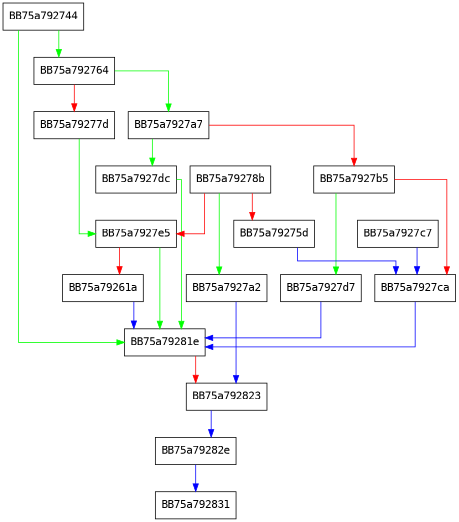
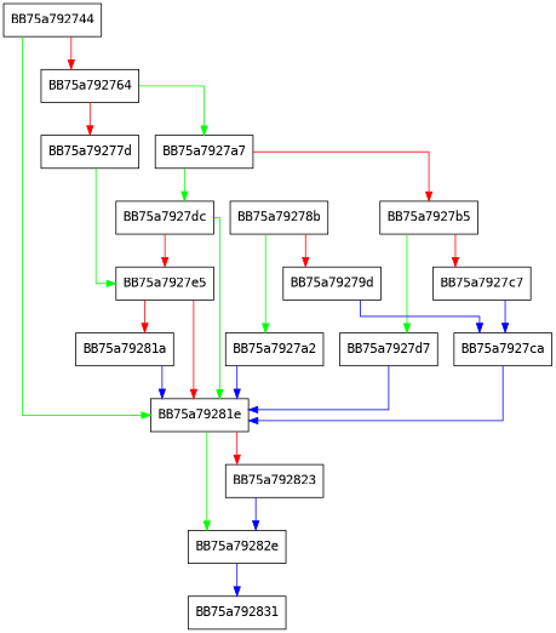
  digraph {
    fontname="DejaVu Sans Mono"
    splines=ortho
    node [fontname="DejaVu Sans Mono" shape=box]
    edge [color=green fontname="DejaVu Sans Mono"]
    BB75a792744
    BB75a792764
    BB75a79281e
    BB75a7927a7
    BB75a79277d
    BB75a7927dc
    BB75a7927b5
    BB75a7927e5
    BB75a7927d7
    BB75a7927c7
-   BB75a79281a [label=BB75a79261a]
+   BB75a79281a
    BB75a79278b
    BB75a7927a2
-   BB75a79279d [label=BB75a79275d]
+   BB75a79279d
    BB75a79282e
    BB75a792823
    BB75a7927ca
    BB75a792831
-   BB75a792744 -> BB75a792764
+   BB75a792744 -> BB75a792764 [color=red]
    BB75a792744 -> BB75a79281e
    BB75a792764 -> BB75a7927a7
    BB75a792764 -> BB75a79277d [color=red]
+   BB75a79281e -> BB75a79282e
    BB75a79281e -> BB75a792823 [color=red]
    BB75a7927a7 -> BB75a7927dc
    BB75a7927a7 -> BB75a7927b5 [color=red]
    BB75a79277d -> BB75a7927e5
    BB75a7927dc -> BB75a79281e
-   BB75a79278b -> BB75a7927e5 [color=red]
+   BB75a7927dc -> BB75a7927e5 [color=red]
    BB75a7927b5 -> BB75a7927d7
-   BB75a7927b5 -> BB75a7927ca [color=red]
-   BB75a7927e5 -> BB75a79281e
+   BB75a7927b5 -> BB75a7927c7 [color=red]
+   BB75a7927e5 -> BB75a79281e [color=red]
    BB75a7927e5 -> BB75a79281a [color=red]
    BB75a7927d7 -> BB75a79281e [color=blue]
    BB75a7927c7 -> BB75a7927ca [color=blue]
    BB75a79281a -> BB75a79281e [color=blue]
    BB75a79278b -> BB75a7927a2
    BB75a79278b -> BB75a79279d [color=red]
-   BB75a7927a2 -> BB75a792823 [color=blue]
+   BB75a7927a2 -> BB75a79281e [color=blue]
    BB75a79279d -> BB75a7927ca [color=blue]
    BB75a79282e -> BB75a792831 [color=blue]
    BB75a792823 -> BB75a79282e [color=blue]
    BB75a7927ca -> BB75a79281e [color=blue]
  }
